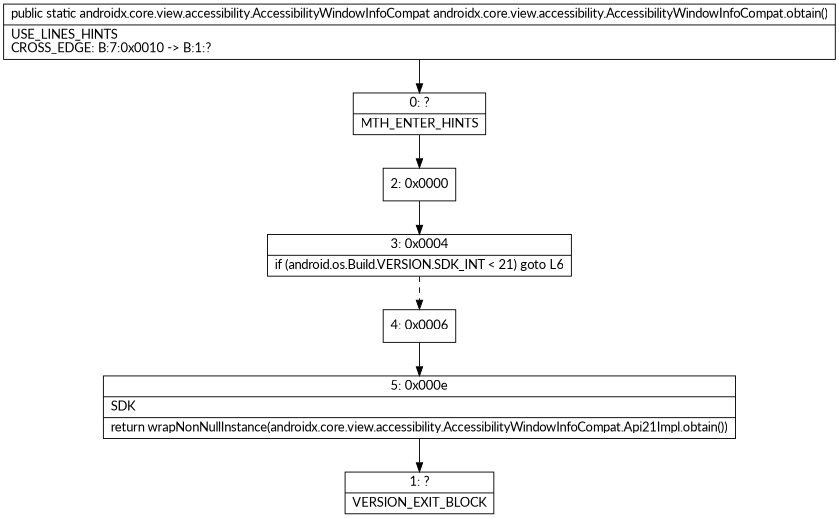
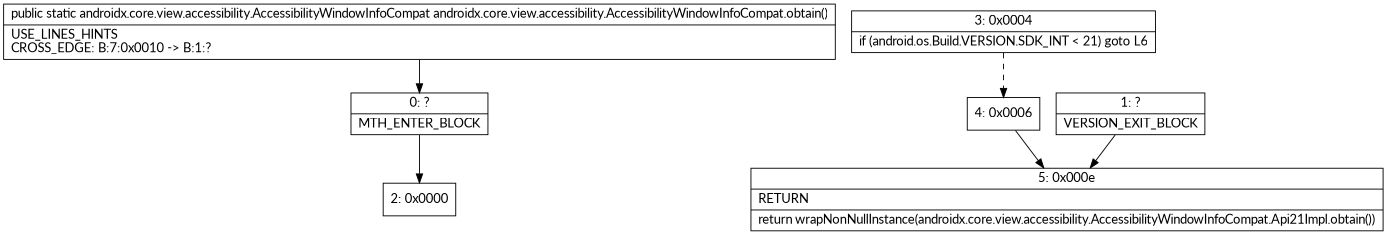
  digraph {
    fontname=Lato
    node [fontname=Lato shape=record]
    edge [fontname=Lato]
-   n1 [label="{0\:\ ?|MTH_ENTER_HINTS\l}"]
+   n1 [label="{0\:\ ?|MTH_ENTER_BLOCK\l}"]
    n2 [label="{2\:\ 0x0000}"]
    n3 [label="{3\:\ 0x0004|if (android.os.Build.VERSION.SDK_INT \< 21) goto L6\l}"]
    n4 [label="{4\:\ 0x0006}"]
-   n5 [label="{5\:\ 0x000e|SDK\l|return wrapNonNullInstance(androidx.core.view.accessibility.AccessibilityWindowInfoCompat.Api21Impl.obtain())\l}"]
+   n5 [label="{5\:\ 0x000e|RETURN\l|return wrapNonNullInstance(androidx.core.view.accessibility.AccessibilityWindowInfoCompat.Api21Impl.obtain())\l}"]
    n6 [label="{1\:\ ?|VERSION_EXIT_BLOCK\l}"]
    n7 [label="{public static androidx.core.view.accessibility.AccessibilityWindowInfoCompat androidx.core.view.accessibility.AccessibilityWindowInfoCompat.obtain()  | USE_LINES_HINTS\lCROSS_EDGE: B:7:0x0010 \-\> B:1:?\l}"]
    n1 -> n2
-   n2 -> n3
    n3 -> n4 [style=dashed]
    n4 -> n5
-   n5 -> n6
+   n6 -> n5
    n7 -> n1
  }
